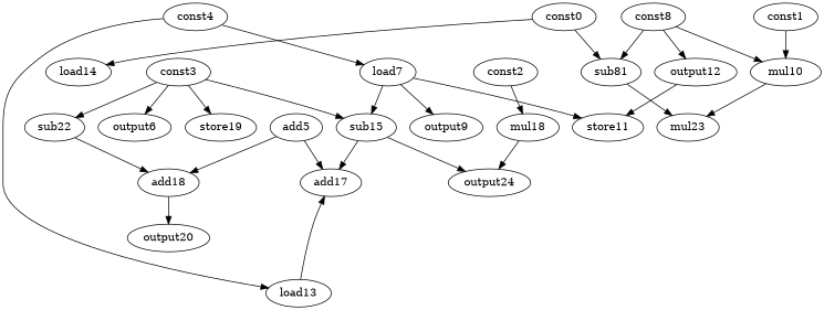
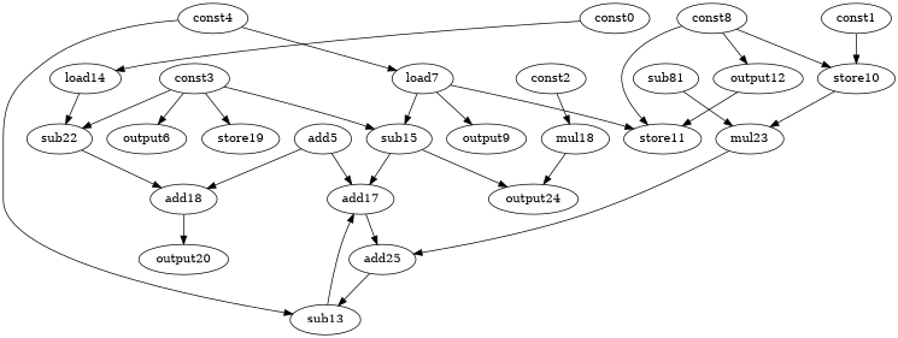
  digraph {
    node [opcode=const]
    edge [operand=0]
    load14 [opcode=load]
    const0
    n3 [label=sub81 opcode=sub]
    sub22 [opcode=sub]
    mul23 [opcode=mul]
-   mul10 [opcode=mul]
+   mul10 [opcode=mul label=store10]
    const1
    mul18 [opcode=mul]
    const2
    output24 [opcode=output]
    output6 [opcode=output]
    const3
    sub15 [opcode=sub]
    store19 [opcode=store]
    add17 [opcode=add]
    n16 [label=add18 opcode=add]
    load7 [opcode=load]
    const4
-   sub13 [opcode=sub label=load13]
+   sub13 [opcode=sub]
    output9 [opcode=output]
    store11 [opcode=store]
    n22 [label=add5]
    output20 [opcode=output]
+   add25 [opcode=add]
    const8
    output12 [opcode=output]
+   load14 -> sub22 [operand=1]
    const0 -> load14
-   const0 -> n3 [operand=1]
    n3 -> mul23 [operand=1]
    sub22 -> n16 [operand=1]
+   mul23 -> add25 [operand=1]
    mul10 -> mul23
    const1 -> mul10 [operand=1]
    mul18 -> output24
    const2 -> mul18
    const3 -> sub22
    const3 -> output6
    const3 -> sub15
    const3 -> store19
    sub15 -> output24 [operand=1]
    sub15 -> add17 [operand=1]
+   add17 -> add25
    n16 -> output20
    load7 -> sub15 [operand=1]
    load7 -> output9
    load7 -> store11 [operand=1]
    const4 -> load7
    const4 -> sub13 [operand=1]
    sub13 -> add17 [operand=1]
    n22 -> add17
    n22 -> n16
-   const8 -> n3
+   add25 -> sub13
+   const8 -> store11
    const8 -> mul10
    const8 -> output12
    output12 -> store11
  }
